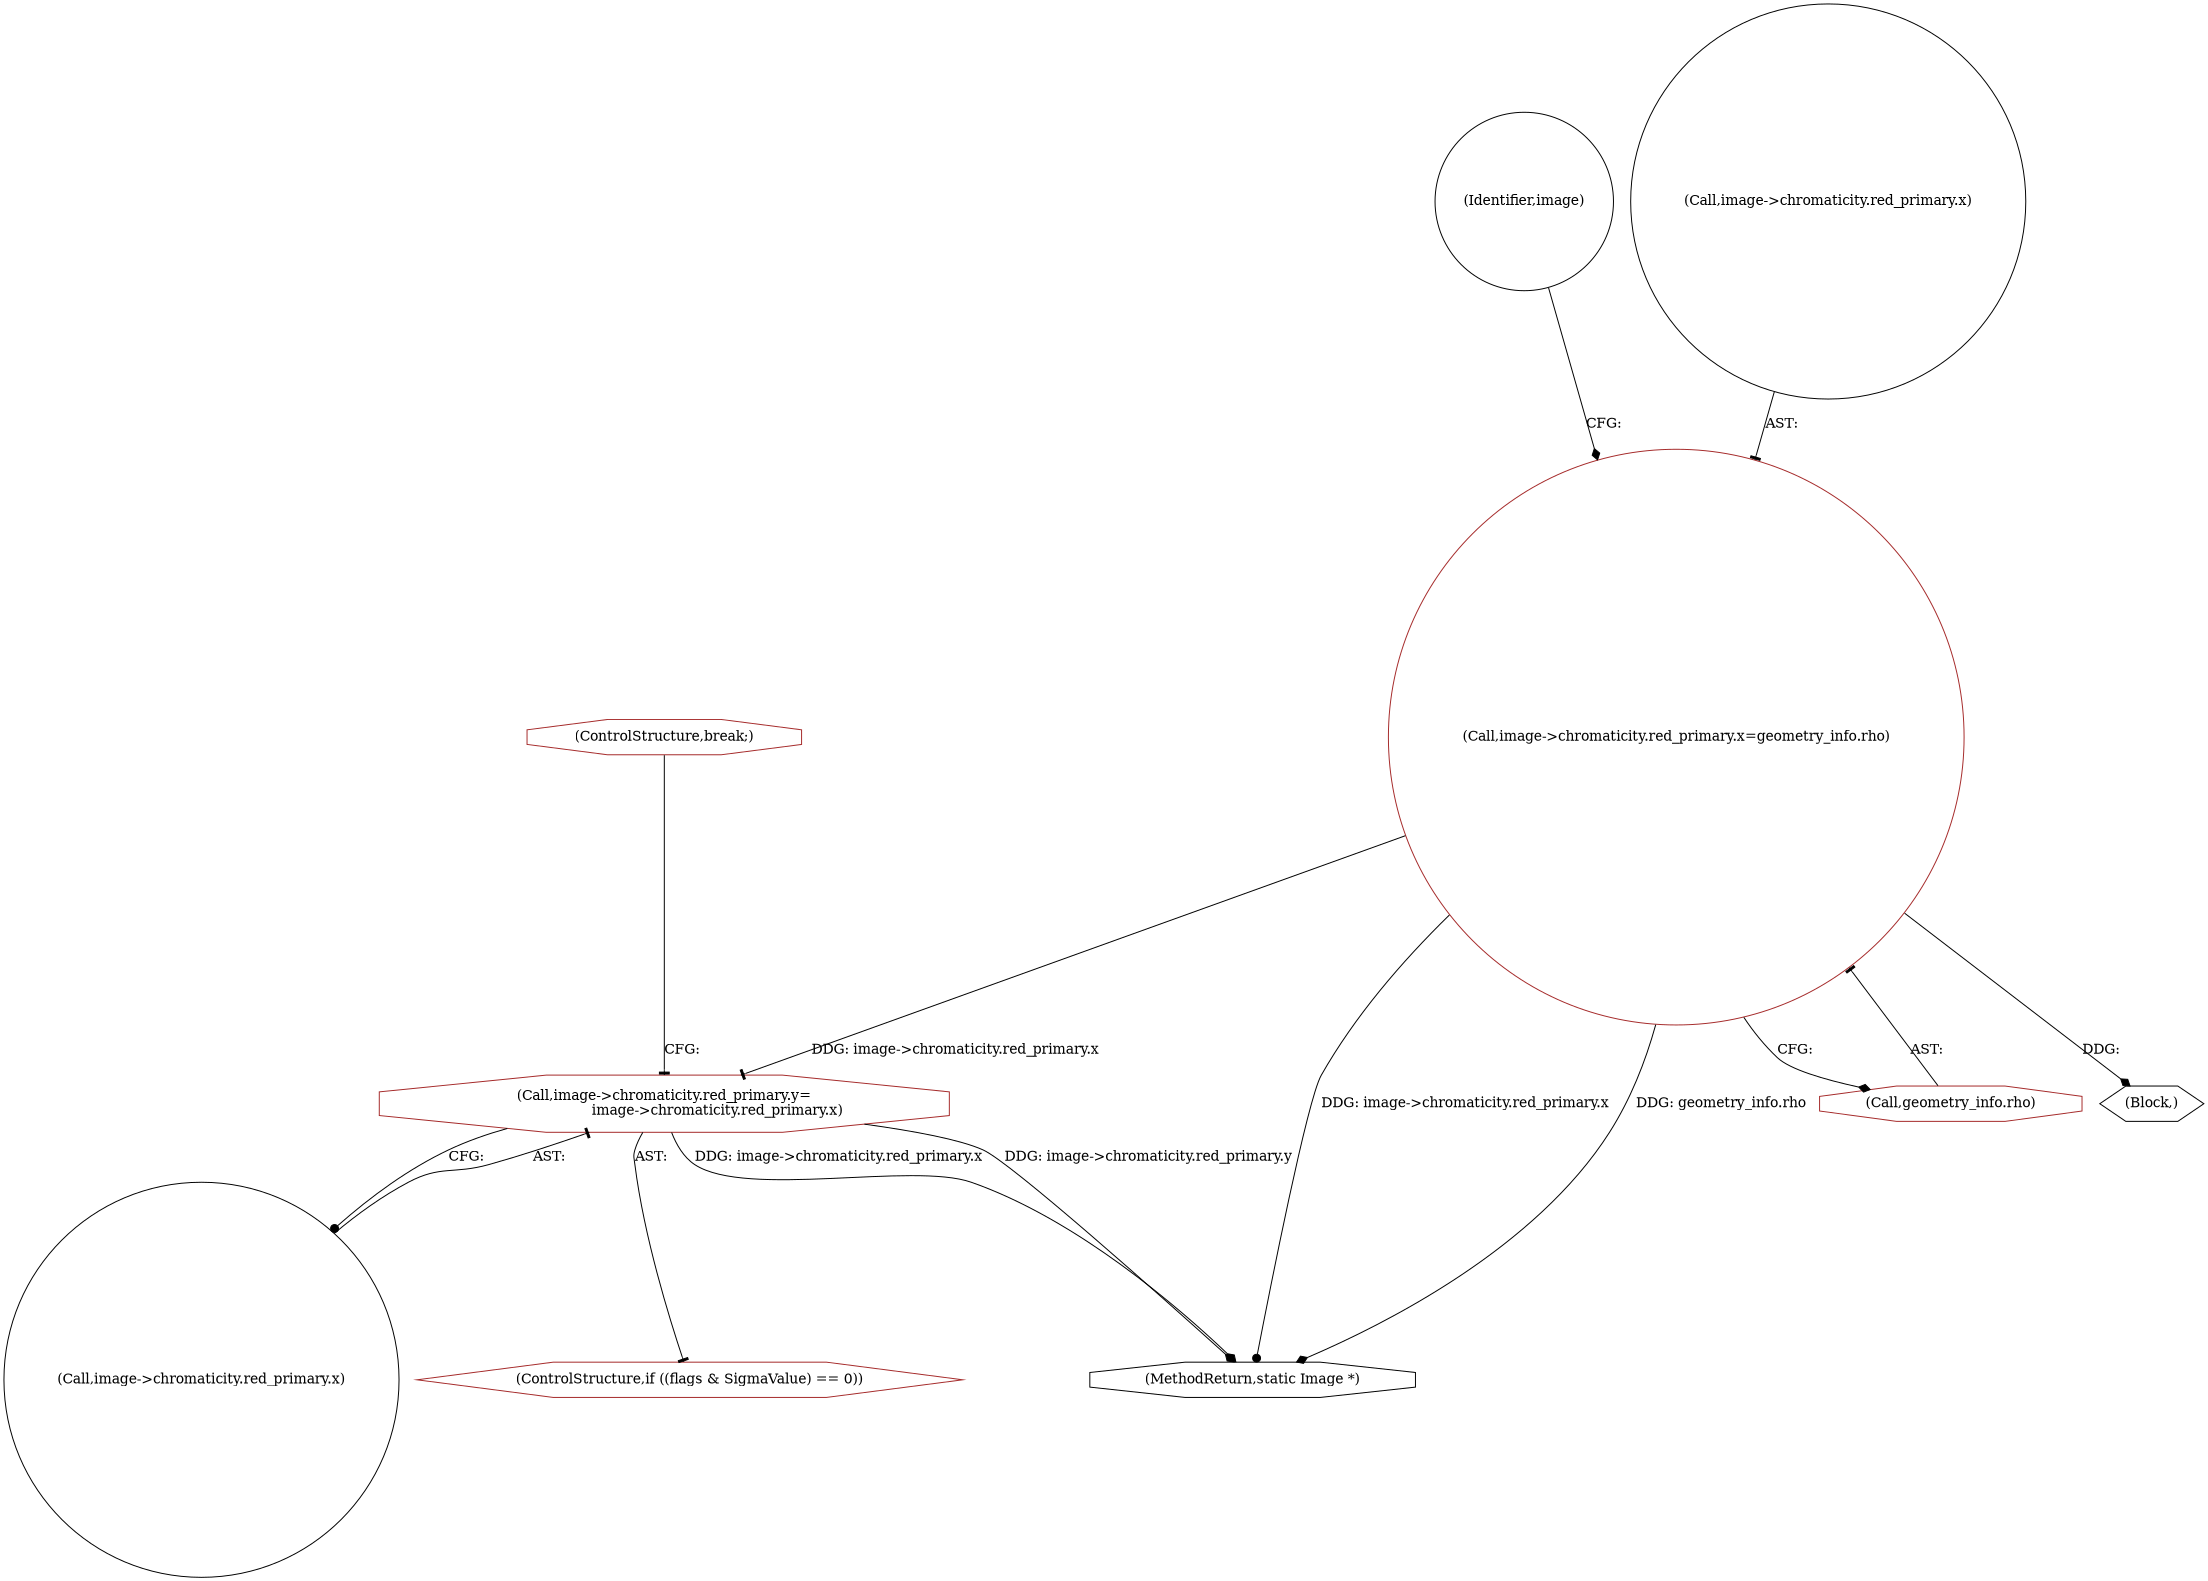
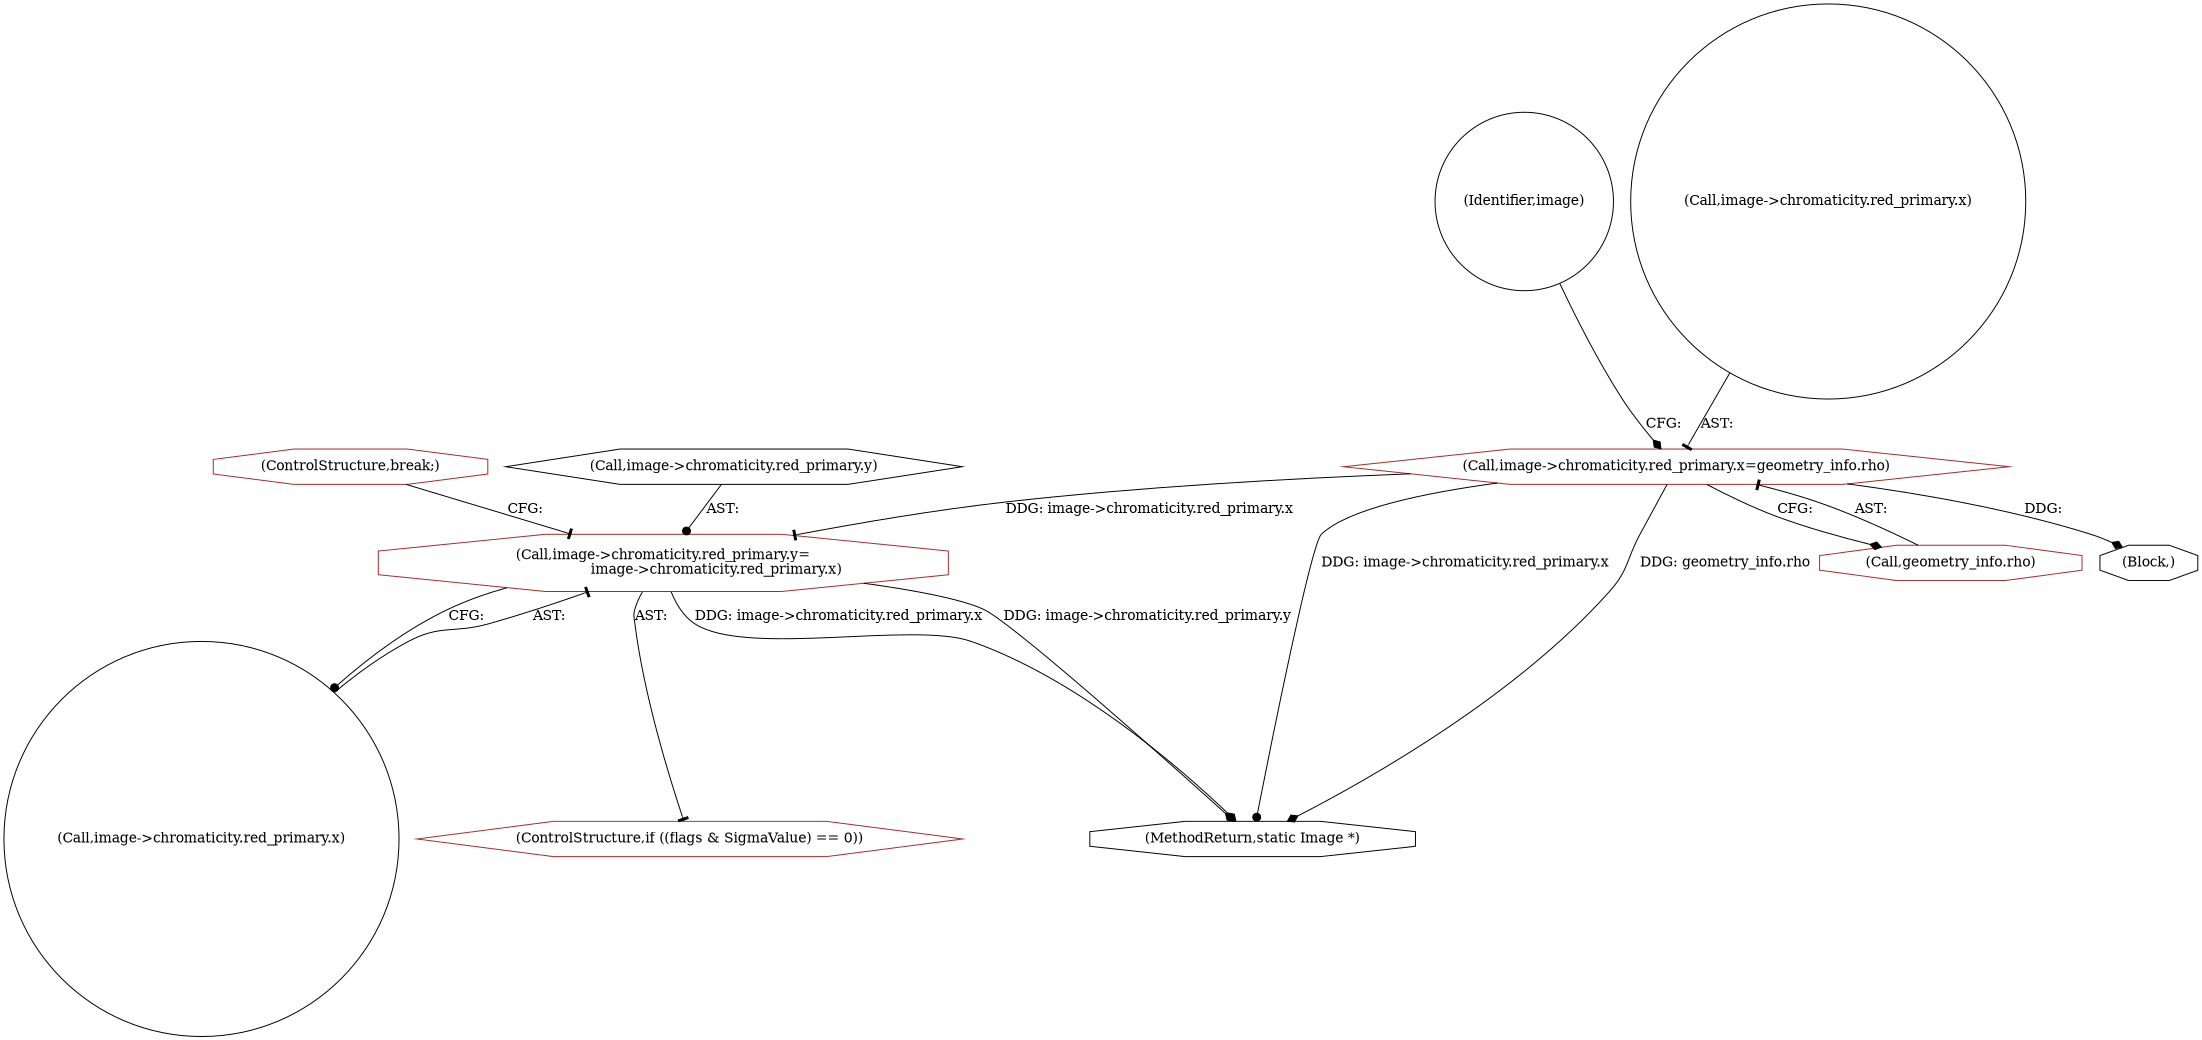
  digraph {
    node [color=black shape=octagon]
    edge [arrowhead=tee]
    n1 [color=brown label="(Call,image->chromaticity.red_primary.y=\n                        image->chromaticity.red_primary.x)"]
    n2 [label="(Call,image->chromaticity.red_primary.x)" shape=circle]
    n3 [color=brown label="(ControlStructure,if ((flags & SigmaValue) == 0))" shape=hexagon]
    n4 [label="(MethodReturn,static Image *)"]
-   n5 [color=brown label="(Call,image->chromaticity.red_primary.x=geometry_info.rho)" shape=circle]
+   n5 [color=brown label="(Call,image->chromaticity.red_primary.x=geometry_info.rho)" shape=hexagon]
    n6 [color=brown label="(Call,geometry_info.rho)"]
-   n7 [label="(Block,)" shape=hexagon]
+   n7 [label="(Block,)"]
    n8 [label="(Identifier,image)" shape=circle]
    n9 [color=brown label="(ControlStructure,break;)"]
+   n10 [label="(Call,image->chromaticity.red_primary.y)" shape=hexagon]
    n11 [label="(Call,image->chromaticity.red_primary.x)" shape=circle]
    n1 -> n2 [arrowhead=dot label="CFG: "]
    n1 -> n3 [label="AST: "]
    n1 -> n4 [arrowhead=diamond label="DDG: image->chromaticity.red_primary.x"]
    n1 -> n4 [arrowhead=diamond label="DDG: image->chromaticity.red_primary.y"]
    n2 -> n1 [label="AST: "]
    n5 -> n1 [label="DDG: image->chromaticity.red_primary.x"]
    n5 -> n4 [arrowhead=dot label="DDG: image->chromaticity.red_primary.x"]
    n5 -> n4 [arrowhead=diamond label="DDG: geometry_info.rho"]
    n5 -> n6 [arrowhead=diamond label="CFG: "]
    n5 -> n7 [arrowhead=diamond label="DDG: "]
    n6 -> n5 [label="AST: "]
    n8 -> n5 [arrowhead=diamond label="CFG: "]
    n9 -> n1 [label="CFG: "]
+   n10 -> n1 [arrowhead=dot label="AST: "]
    n11 -> n5 [label="AST: "]
  }
